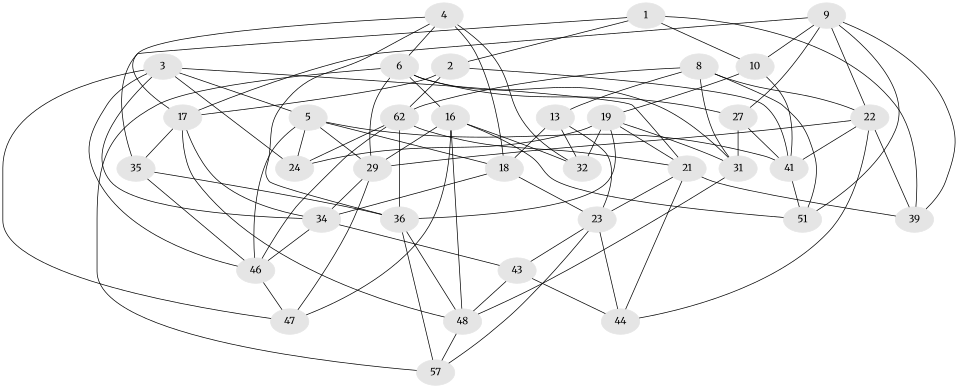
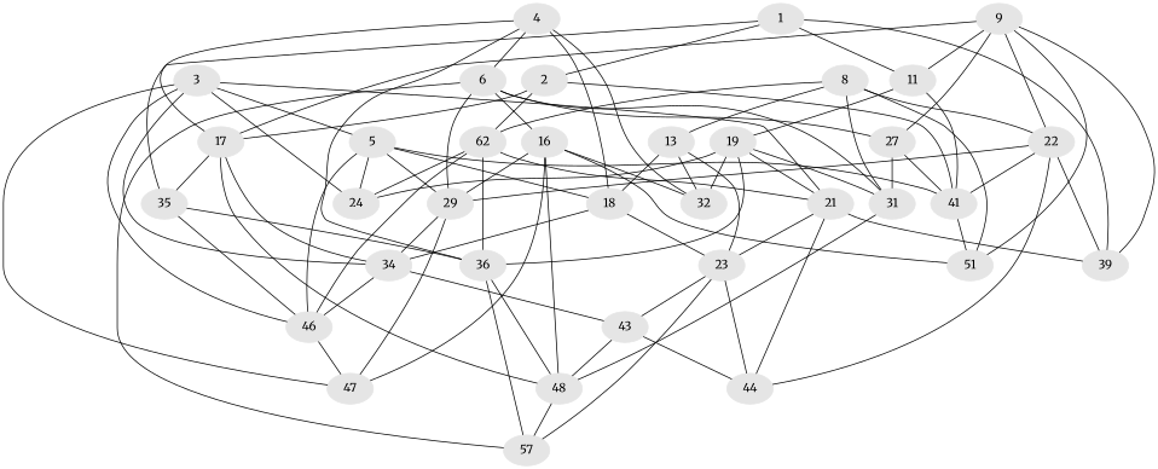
  graph {
    fontname=Merriweather
    node [color=gray90 fontname=Merriweather style=filled]
    edge [fontname=Merriweather]
    1 [super="+11"]
    2
-   10
+   10 [label=11]
    35 [super="+52"]
    39
    n6 [label=62 super="+20"]
    17 [super="+56"]
    41 [super="+55"]
    19 [super="+33"]
    46 [super="+53"]
    36 [super="+38"]
    21 [super="+42"]
    24
    34 [super="+54"]
    48 [super="+50"]
    51
    3 [super="+7"]
    5 [super="+15"]
    47
    18 [super="+59"]
    29 [super="+49"]
    23 [super="+25"]
    44
    43
    4 [super="+40"]
    6 [super="+28"]
    32
    16 [super="+30"]
    27
    31 [super="+58"]
    57
    8 [super="+14"]
    13
    22 [super="+26"]
    9 [super="+37"]
    1 -- 2
    1 -- 10
    1 -- 35
    1 -- 39
    2 -- n6
    2 -- 17
    2 -- 41
    10 -- 41
    10 -- 19
    35 -- 46
    35 -- 36
    n6 -- 46
    n6 -- 36
    n6 -- 21
    n6 -- 24
    17 -- 35
    17 -- 34
    17 -- 48
    41 -- 51
    19 -- 36
    19 -- 21
    19 -- 24
    19 -- 32
    19 -- 31
    46 -- 47
    36 -- 48
    36 -- 57
    21 -- 39
    21 -- 23
    21 -- 44
    34 -- 46
    34 -- 43
    48 -- 57
    3 -- 46
    3 -- 21
    3 -- 24
    3 -- 34
    3 -- 5
    3 -- 47
    5 -- 41
    5 -- 46
    5 -- 24
    5 -- 18
    5 -- 29
    18 -- 34
    18 -- 23
    29 -- 34
    29 -- 47
    23 -- 44
    23 -- 43
    23 -- 57
    43 -- 48
    43 -- 44
    4 -- 17
    4 -- 36
    4 -- 18 [weight=2]
    4 -- 6
    4 -- 32
    6 -- 29
    6 -- 16
    6 -- 27
    6 -- 31
    6 -- 57
    16 -- 48
    16 -- 51
    16 -- 47
    16 -- 29
    16 -- 32
    27 -- 41
    27 -- 31
    31 -- 48
    8 -- n6
    8 -- 51
    8 -- 31 [weight=2]
    8 -- 13
    8 -- 22
    13 -- 18
    13 -- 23
    13 -- 32
    22 -- 39
    22 -- 41
    22 -- 29
    22 -- 44
    9 -- 10
    9 -- 39
    9 -- 17
    9 -- 51
    9 -- 27
    9 -- 22
  }
